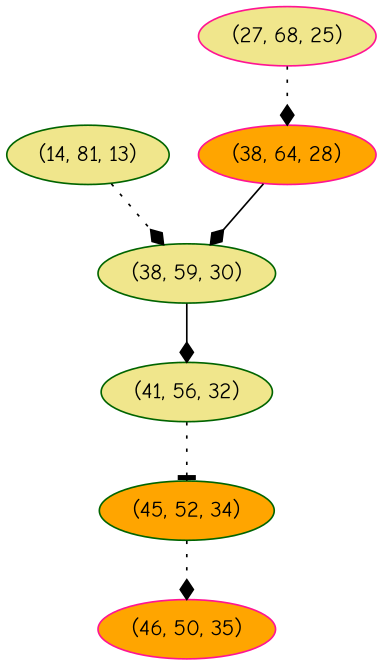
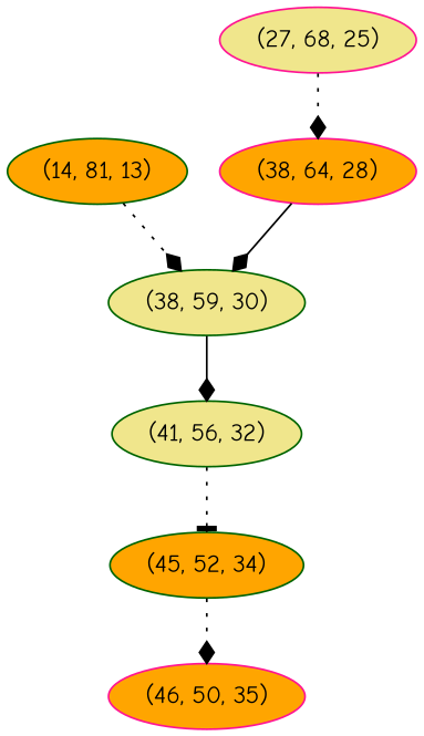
  digraph {
    fontname="Comic Neue"
    node [color=darkgreen fillcolor=khaki fontname="Comic Neue" style=filled]
    edge [arrowhead=diamond fontname="Comic Neue" style=dotted]
-   "(14, 81, 13)"
+   "(14, 81, 13)" [fillcolor=orange]
    "(38, 59, 30)"
    "(27, 68, 25)" [color=deeppink]
    n4 [color=deeppink fillcolor=orange label="(38, 64, 28)"]
    "(41, 56, 32)"
    "(45, 52, 34)" [fillcolor=orange]
    "(46, 50, 35)" [color=deeppink fillcolor=orange]
    "(14, 81, 13)" -> "(38, 59, 30)"
    "(38, 59, 30)" -> "(41, 56, 32)" [style=solid]
    "(27, 68, 25)" -> n4
    n4 -> "(38, 59, 30)" [style=solid]
    "(41, 56, 32)" -> "(45, 52, 34)" [arrowhead=tee]
    "(45, 52, 34)" -> "(46, 50, 35)"
  }
